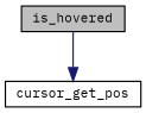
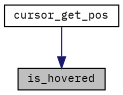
  digraph {
    rankdir=TB
    fontname="IBM Plex Mono"
    node [color=black fontname="IBM Plex Mono" fontsize=10 shape=record style=filled]
    n1 [fillcolor=grey75 fontcolor=black height=0.2 label=is_hovered width=0.4]
    n2 [fillcolor=white height=0.2 label=cursor_get_pos width=0.4]
-   n1 -> n2 [color=midnightblue fontname="IBM Plex Mono" fontsize=10 labelfontname=Helvetica labelfontsize=10 style=solid]
+   n2 -> n1 [color=midnightblue fontname="IBM Plex Mono" fontsize=10 labelfontname=Helvetica labelfontsize=10 style=solid]
  }
